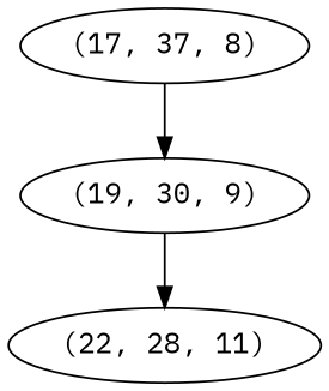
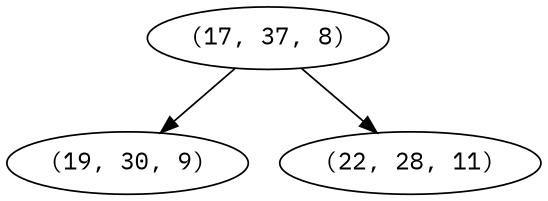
  digraph {
    fontname="IBM Plex Mono"
    node [fontname="IBM Plex Mono"]
    edge [fontname="IBM Plex Mono"]
    n1 [label="(17, 37, 8)"]
    "(19, 30, 9)"
    "(22, 28, 11)"
    n1 -> "(19, 30, 9)"
-   "(19, 30, 9)" -> "(22, 28, 11)"
+   n1 -> "(22, 28, 11)"
  }
